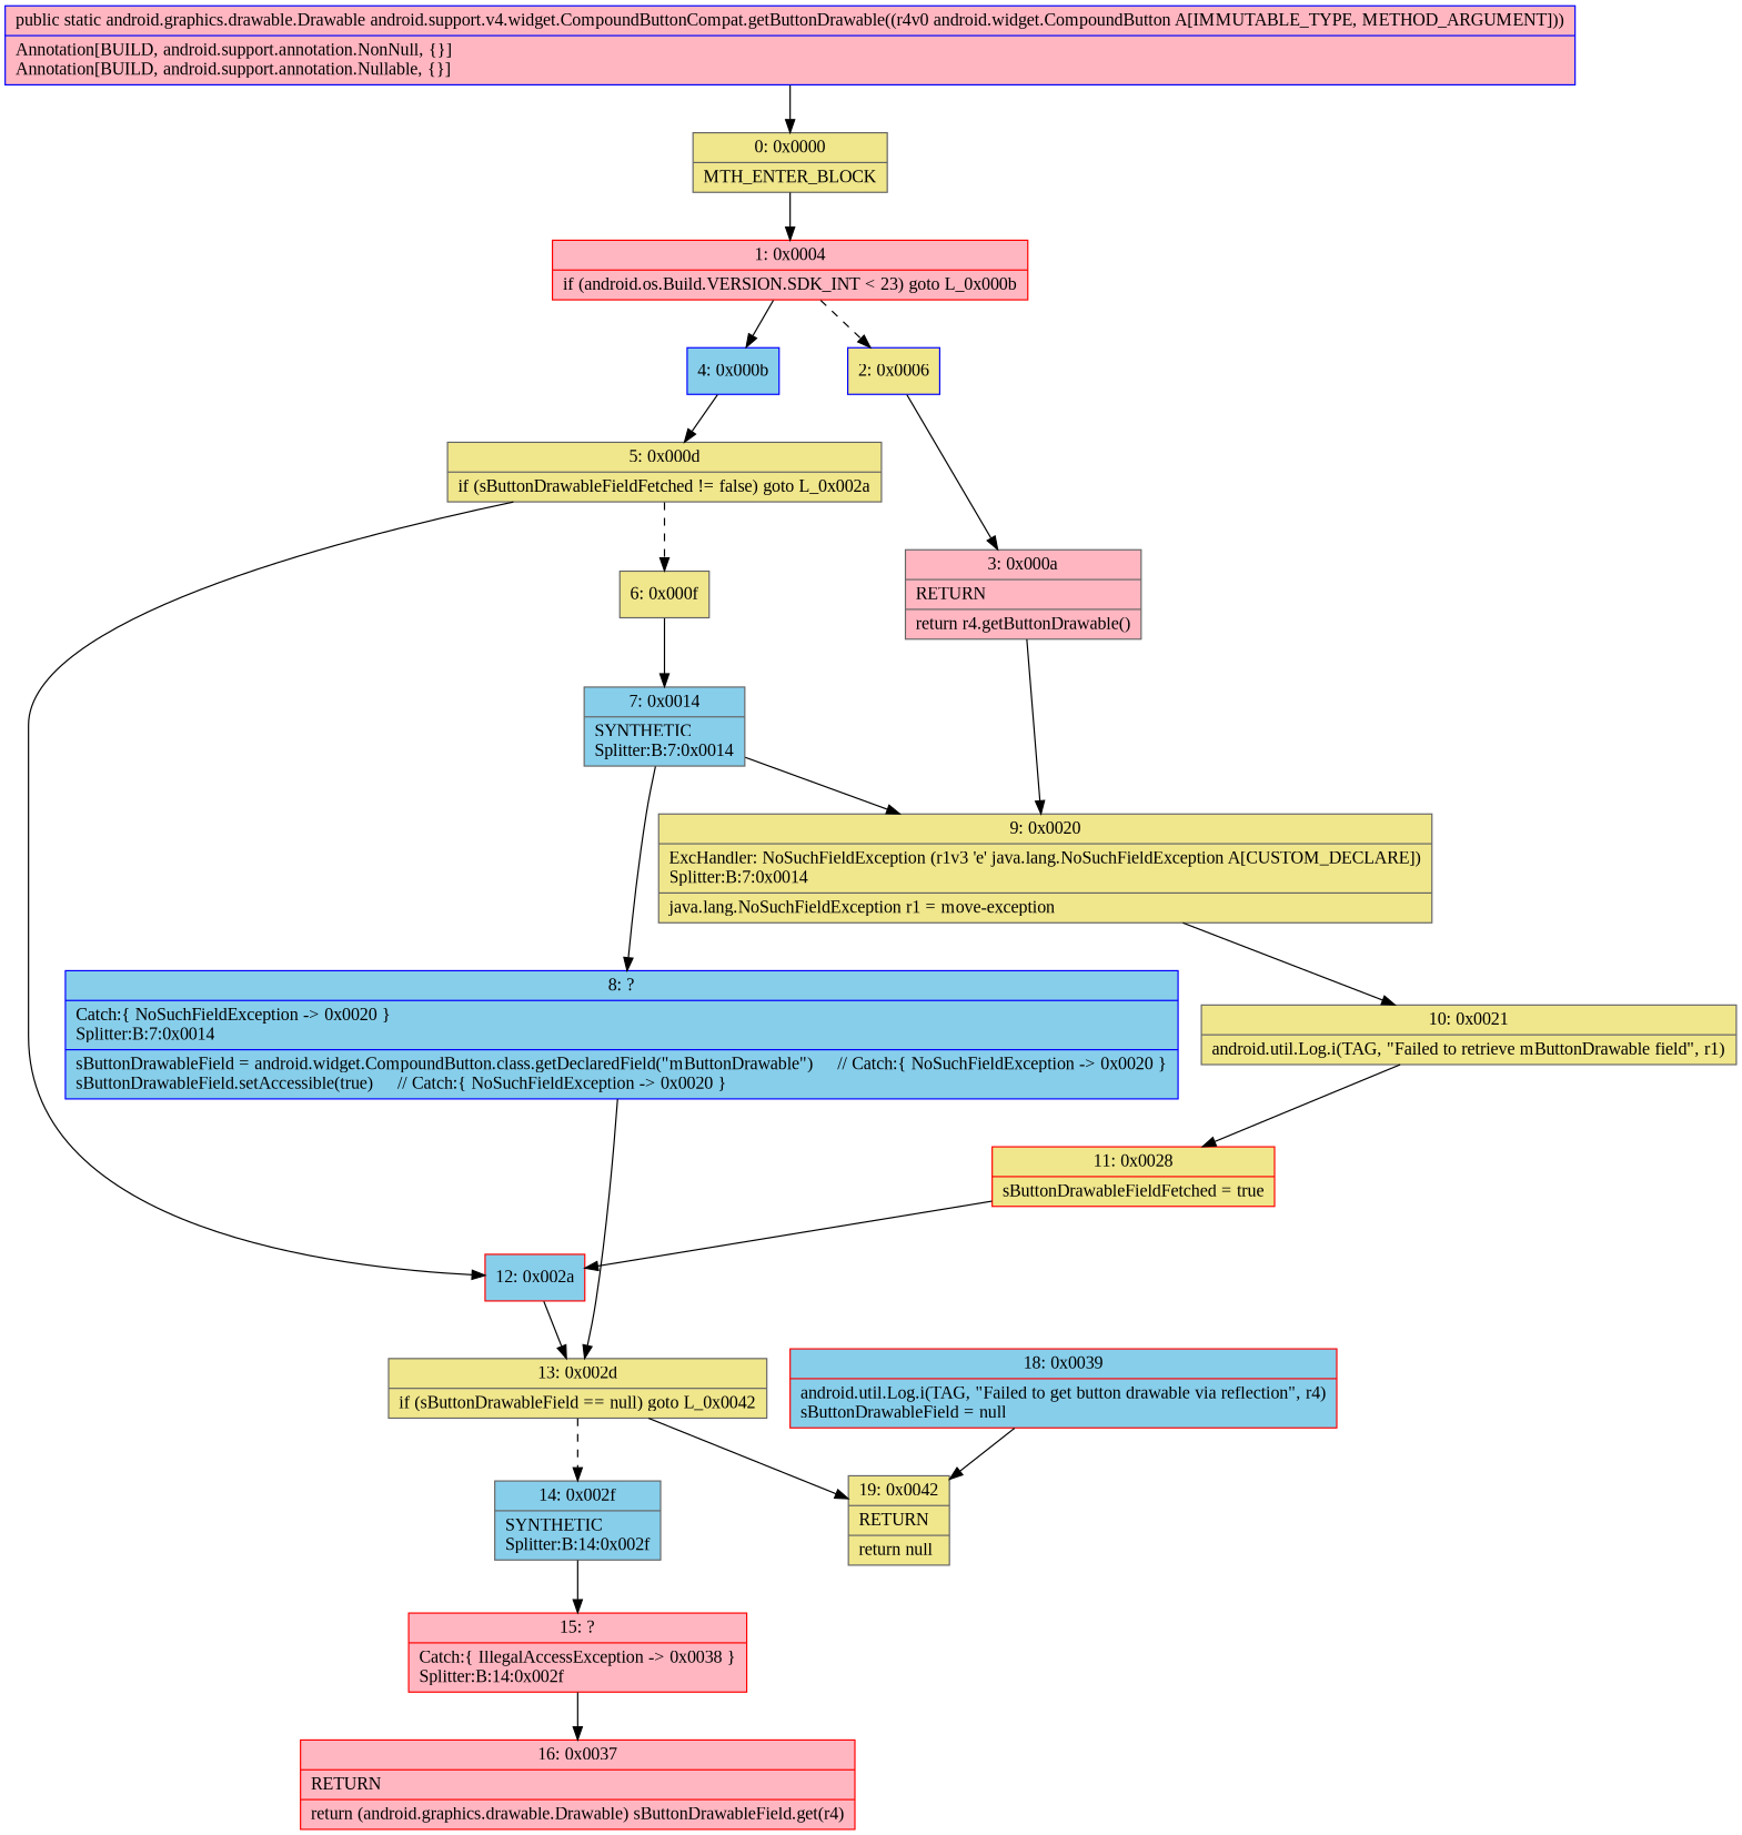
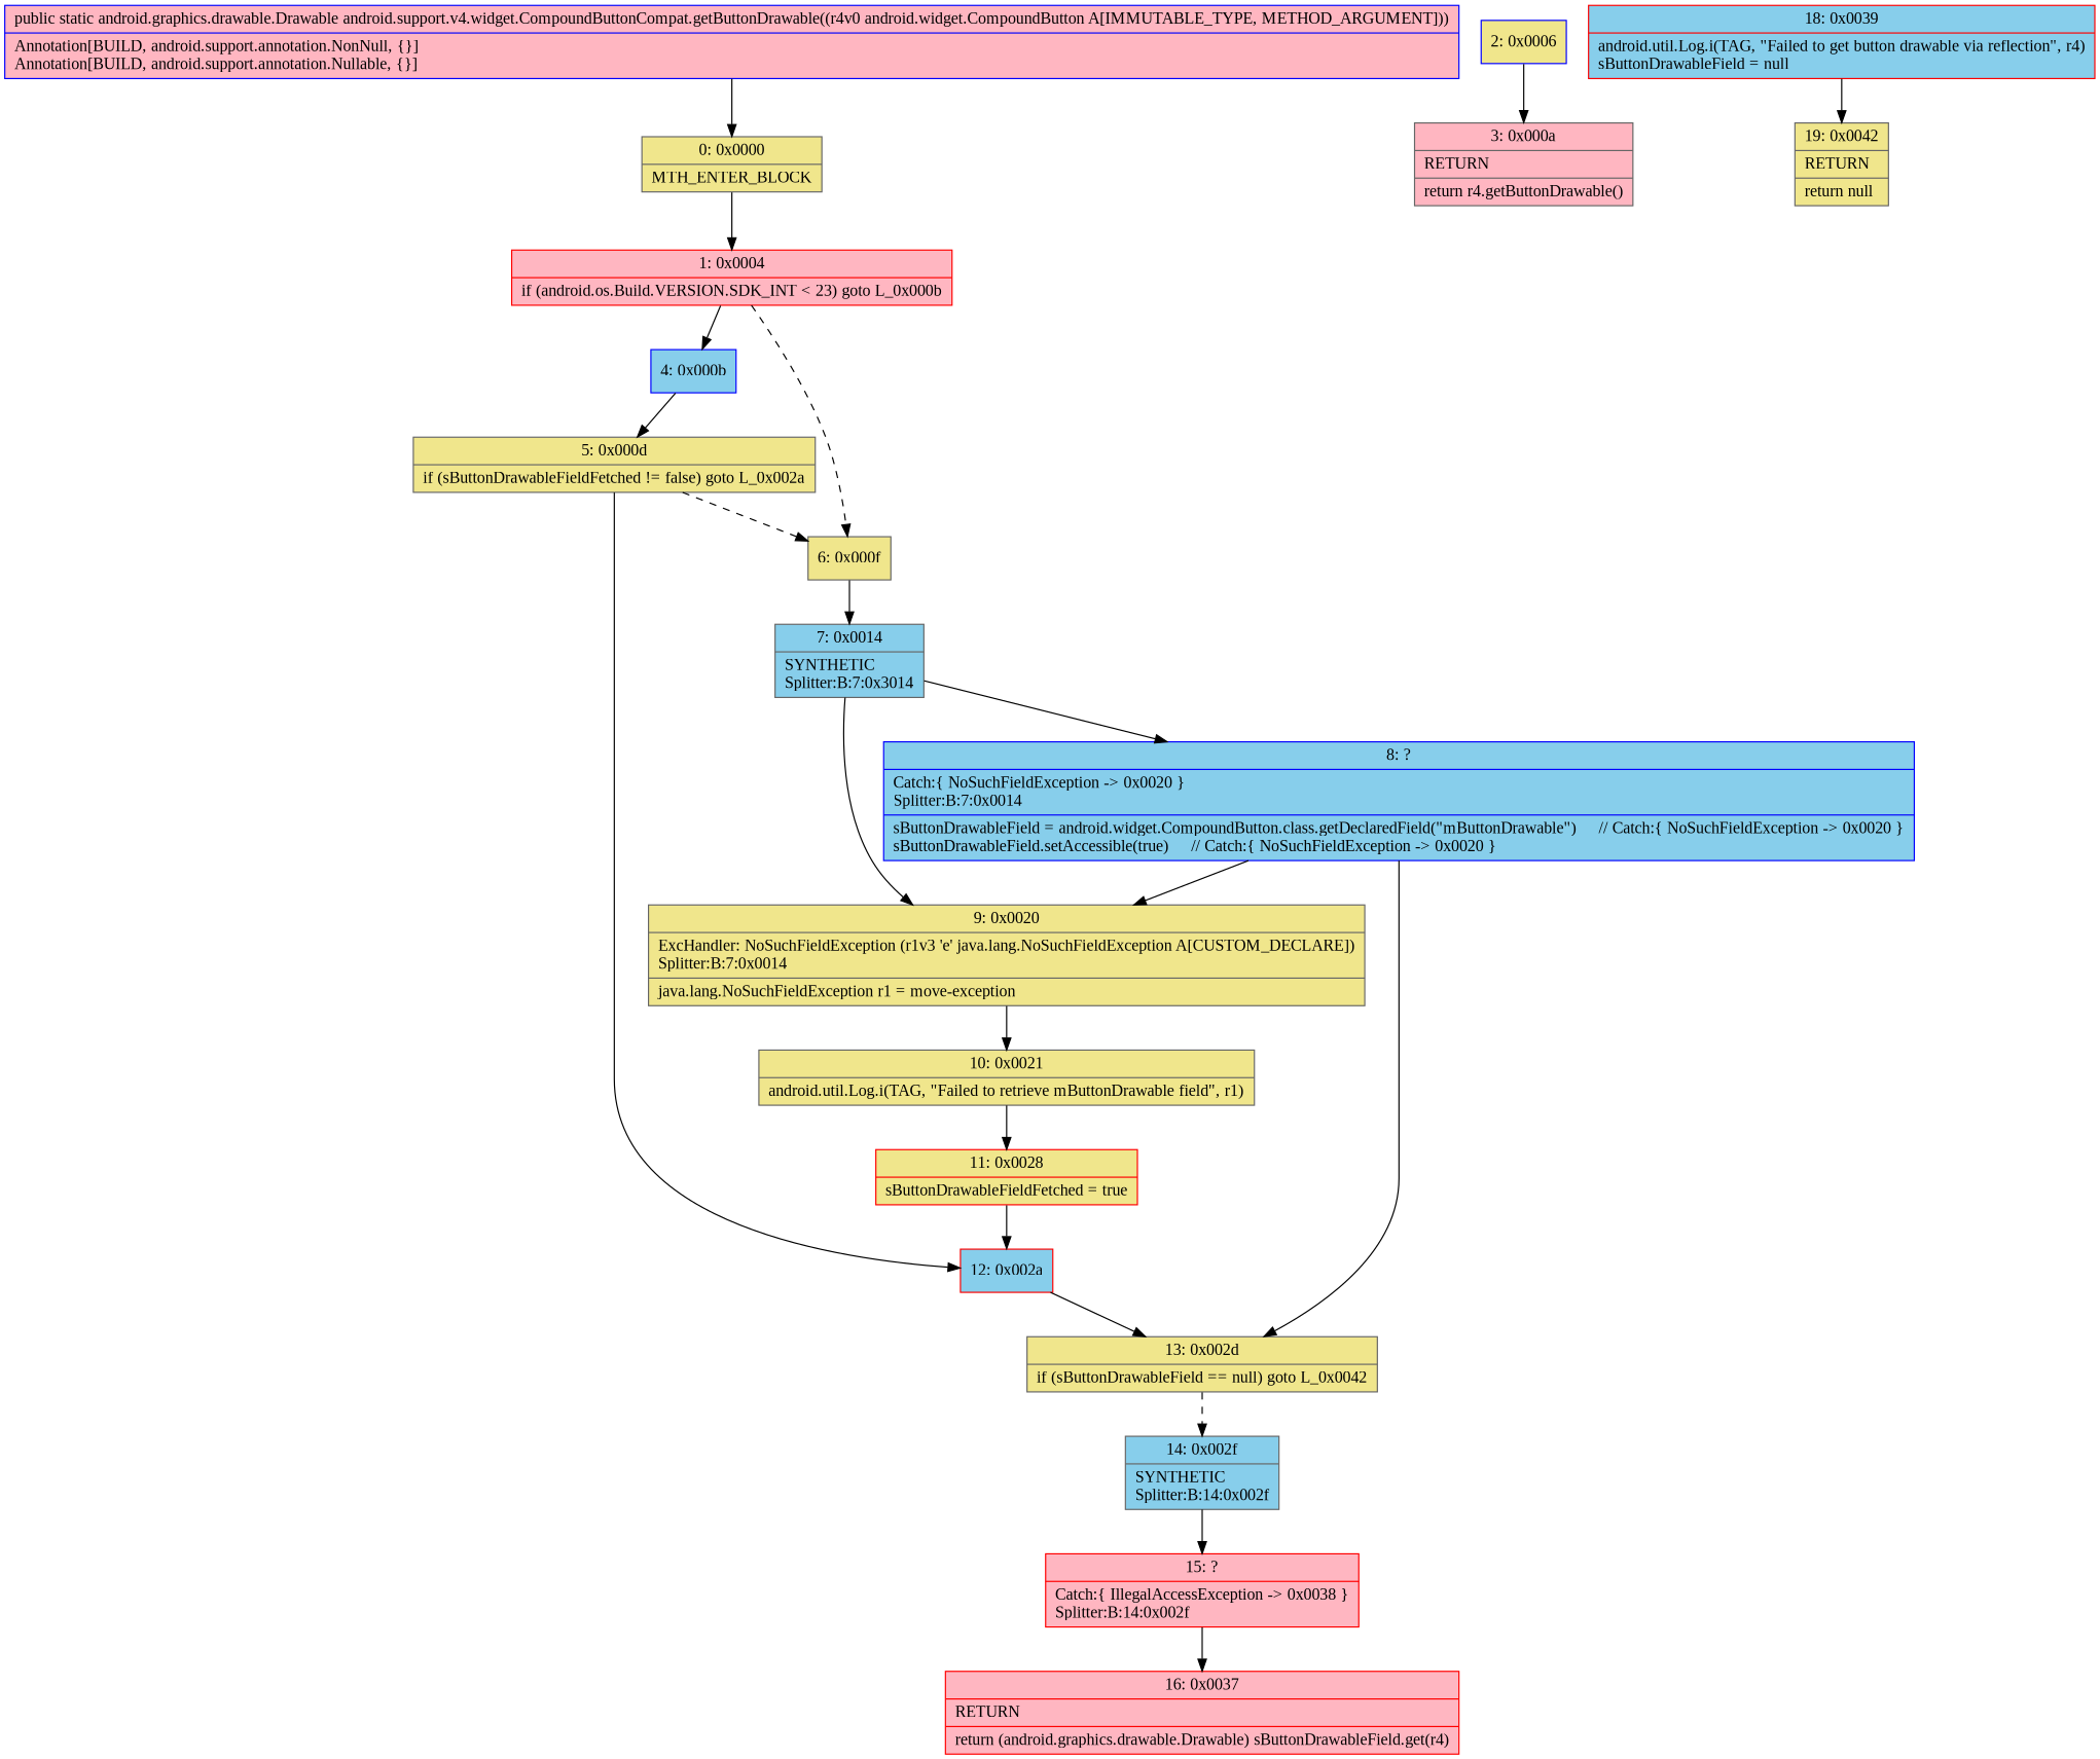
  digraph {
    fontname="Liberation Serif"
    node [color=gray40 fillcolor=khaki fontname="Liberation Serif" shape=record style=filled]
    edge [fontname="Liberation Serif"]
    n1 [label="{0\:\ 0x0000|MTH_ENTER_BLOCK\l}"]
    n2 [color=red fillcolor=lightpink label="{1\:\ 0x0004|if (android.os.Build.VERSION.SDK_INT \< 23) goto L_0x000b\l}"]
    n3 [color=blue label="{2\:\ 0x0006}"]
    n4 [color=blue fillcolor=skyblue label="{4\:\ 0x000b}"]
    n5 [fillcolor=lightpink label="{3\:\ 0x000a|RETURN\l|return r4.getButtonDrawable()\l}"]
    n6 [label="{5\:\ 0x000d|if (sButtonDrawableFieldFetched != false) goto L_0x002a\l}"]
    n7 [label="{6\:\ 0x000f}"]
    n8 [color=red fillcolor=skyblue label="{12\:\ 0x002a}"]
-   n9 [fillcolor=skyblue label="{7\:\ 0x0014|SYNTHETIC\lSplitter:B:7:0x0014\l}"]
+   n9 [fillcolor=skyblue label="{7\:\ 0x0014|SYNTHETIC\lSplitter:B:7:0x3014\l}"]
    n10 [label="{13\:\ 0x002d|if (sButtonDrawableField == null) goto L_0x0042\l}"]
    n11 [color=blue fillcolor=skyblue label="{8\:\ ?|Catch:\{ NoSuchFieldException \-\> 0x0020 \}\lSplitter:B:7:0x0014\l|sButtonDrawableField = android.widget.CompoundButton.class.getDeclaredField(\"mButtonDrawable\")     \/\/ Catch:\{ NoSuchFieldException \-\> 0x0020 \}\lsButtonDrawableField.setAccessible(true)     \/\/ Catch:\{ NoSuchFieldException \-\> 0x0020 \}\l}"]
    n12 [label="{9\:\ 0x0020|ExcHandler: NoSuchFieldException (r1v3 'e' java.lang.NoSuchFieldException A[CUSTOM_DECLARE])\lSplitter:B:7:0x0014\l|java.lang.NoSuchFieldException r1 = move\-exception\l}"]
    n13 [label="{10\:\ 0x0021|android.util.Log.i(TAG, \"Failed to retrieve mButtonDrawable field\", r1)\l}"]
    n14 [color=red label="{11\:\ 0x0028|sButtonDrawableFieldFetched = true\l}"]
    n15 [fillcolor=skyblue label="{14\:\ 0x002f|SYNTHETIC\lSplitter:B:14:0x002f\l}"]
    n16 [label="{19\:\ 0x0042|RETURN\l|return null\l}"]
    n17 [color=red fillcolor=lightpink label="{15\:\ ?|Catch:\{ IllegalAccessException \-\> 0x0038 \}\lSplitter:B:14:0x002f\l}"]
    n18 [color=red fillcolor=lightpink label="{16\:\ 0x0037|RETURN\l|return (android.graphics.drawable.Drawable) sButtonDrawableField.get(r4)\l}"]
    n19 [color=red fillcolor=skyblue label="{18\:\ 0x0039|android.util.Log.i(TAG, \"Failed to get button drawable via reflection\", r4)\lsButtonDrawableField = null\l}"]
    n20 [color=blue fillcolor=lightpink label="{public static android.graphics.drawable.Drawable android.support.v4.widget.CompoundButtonCompat.getButtonDrawable((r4v0 android.widget.CompoundButton A[IMMUTABLE_TYPE, METHOD_ARGUMENT]))  | Annotation[BUILD, android.support.annotation.NonNull, \{\}]\lAnnotation[BUILD, android.support.annotation.Nullable, \{\}]\l}"]
    n1 -> n2
-   n2 -> n3 [style=dashed]
+   n2 -> n7 [style=dashed]
    n2 -> n4
    n3 -> n5
    n4 -> n6
    n6 -> n7 [style=dashed]
    n6 -> n8
    n7 -> n9
    n8 -> n10
    n9 -> n11
    n9 -> n12
    n10 -> n15 [style=dashed]
-   n10 -> n16
    n11 -> n10
-   n5 -> n12
+   n11 -> n12
    n12 -> n13
    n13 -> n14
    n14 -> n8
    n15 -> n17
    n17 -> n18
    n19 -> n16
    n20 -> n1
  }
